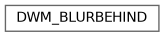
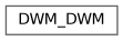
  digraph {
    rankdir=LR
-   n1 [color=grey40 fillcolor=white fontname=Helvetica fontsize=10 height=0.2 label=DWM_BLURBEHIND shape=box style=filled width=0.4]
+   n1 [color=grey40 fillcolor=white fontname=Helvetica fontsize=10 height=0.2 label=DWM_DWM shape=box style=filled width=0.4]
  }
